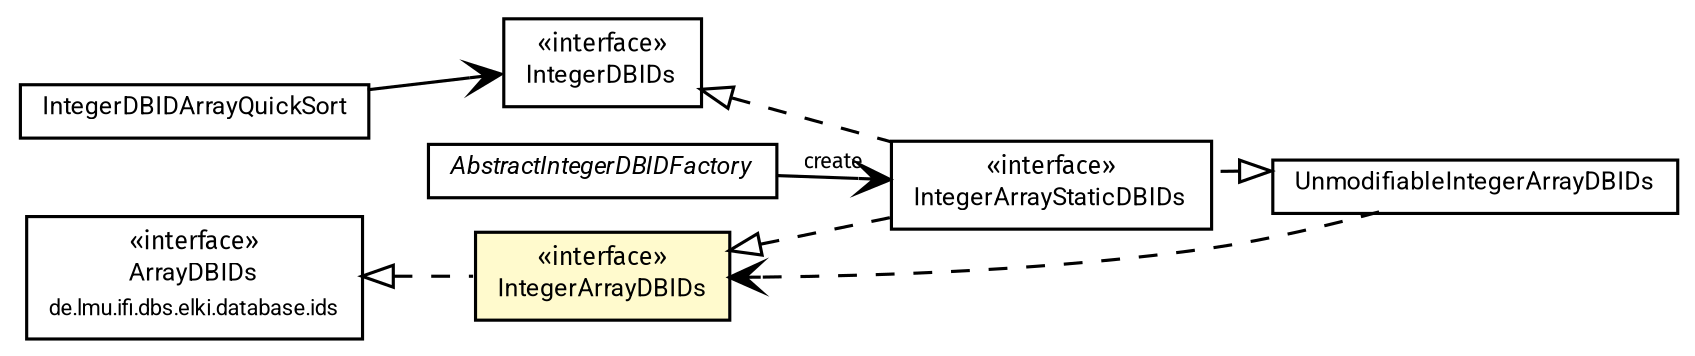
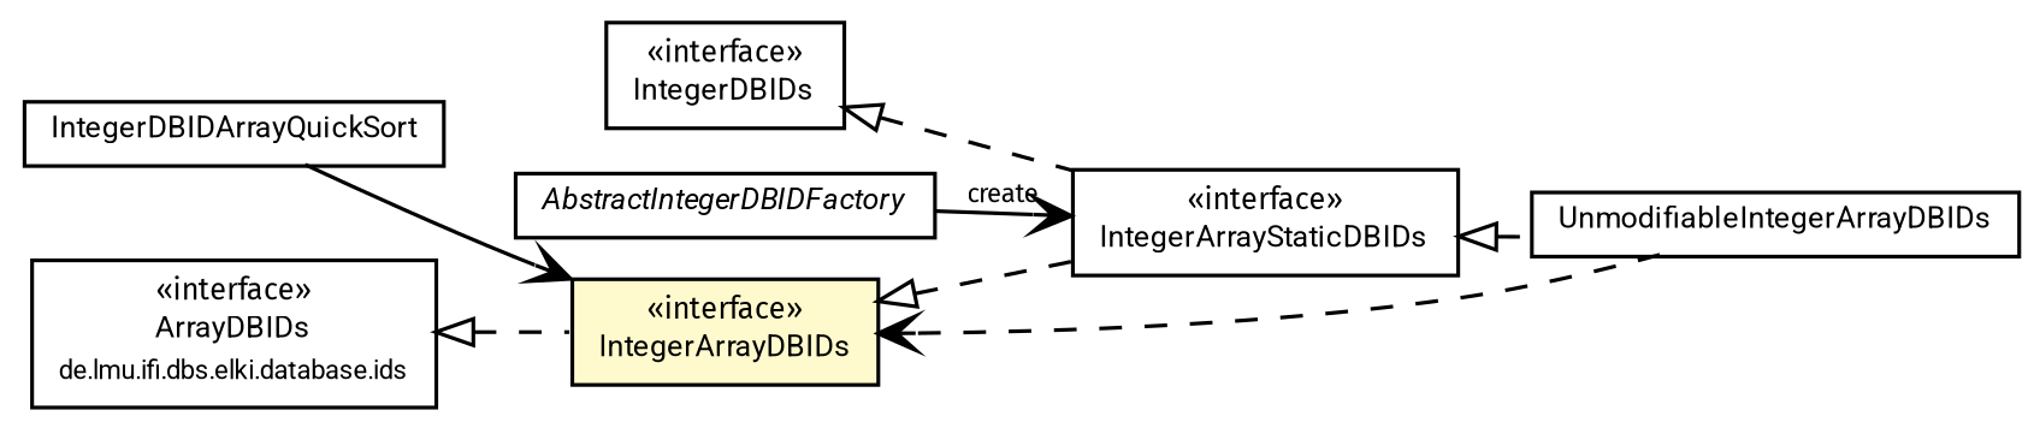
  digraph {
    fontname="Fira Sans"
    nodesep=0.15
    rankdir=LR
    ranksep=0.25
    node [fontcolor=black fontname="Fira Sans" fontsize=8 margin=0 shape=plaintext]
    edge [arrowtail=empty color=black dir=back fontname="Fira Sans" fontsize=7 labelfontname=Roboto labelfontsize=7 style=dashed weight=9]
    n1 [height=0 label=<<table title="de.lmu.ifi.dbs.elki.database.ids.ArrayDBIDs" border="0" cellborder="1" cellspacing="0" cellpadding="2" href="../ArrayDBIDs.html" target="_parent"> 		<tr><td><table border="0" cellspacing="0" cellpadding="1"> 		<tr><td align="center" balign="center"> &#171;interface&#187; </td></tr> 		<tr><td align="center" balign="center"> <font face="Roboto">ArrayDBIDs</font> </td></tr> 		<tr><td align="center" balign="center"> <font face="Roboto" point-size="7.0">de.lmu.ifi.dbs.elki.database.ids</font> </td></tr> 		</table></td></tr> 		</table>> width=0]
    n2 [height=0 label=<<table title="de.lmu.ifi.dbs.elki.database.ids.integer.IntegerArrayDBIDs" border="0" cellborder="1" cellspacing="0" cellpadding="2" bgcolor="lemonChiffon" href="IntegerArrayDBIDs.html" target="_parent"> 		<tr><td><table border="0" cellspacing="0" cellpadding="1"> 		<tr><td align="center" balign="center"> &#171;interface&#187; </td></tr> 		<tr><td align="center" balign="center"> <font face="Roboto">IntegerArrayDBIDs</font> </td></tr> 		</table></td></tr> 		</table>> width=0]
    n3 [height=0 label=<<table title="de.lmu.ifi.dbs.elki.database.ids.integer.IntegerArrayStaticDBIDs" border="0" cellborder="1" cellspacing="0" cellpadding="2" href="IntegerArrayStaticDBIDs.html" target="_parent"> 		<tr><td><table border="0" cellspacing="0" cellpadding="1"> 		<tr><td align="center" balign="center"> &#171;interface&#187; </td></tr> 		<tr><td align="center" balign="center"> <font face="Roboto">IntegerArrayStaticDBIDs</font> </td></tr> 		</table></td></tr> 		</table>> width=0]
    n4 [height=0 label=<<table title="de.lmu.ifi.dbs.elki.database.ids.integer.AbstractIntegerDBIDFactory" border="0" cellborder="1" cellspacing="0" cellpadding="2" href="AbstractIntegerDBIDFactory.html" target="_parent"> 		<tr><td><table border="0" cellspacing="0" cellpadding="1"> 		<tr><td align="center" balign="center"> <font face="Roboto"><i>AbstractIntegerDBIDFactory</i></font> </td></tr> 		</table></td></tr> 		</table>> width=0]
    n5 [height=0 label=<<table title="de.lmu.ifi.dbs.elki.database.ids.integer.UnmodifiableIntegerArrayDBIDs" border="0" cellborder="1" cellspacing="0" cellpadding="2" href="UnmodifiableIntegerArrayDBIDs.html" target="_parent"> 		<tr><td><table border="0" cellspacing="0" cellpadding="1"> 		<tr><td align="center" balign="center"> <font face="Roboto">UnmodifiableIntegerArrayDBIDs</font> </td></tr> 		</table></td></tr> 		</table>> width=0]
    n6 [height=0 label=<<table title="de.lmu.ifi.dbs.elki.database.ids.integer.IntegerDBIDArrayQuickSort" border="0" cellborder="1" cellspacing="0" cellpadding="2" href="IntegerDBIDArrayQuickSort.html" target="_parent"> 		<tr><td><table border="0" cellspacing="0" cellpadding="1"> 		<tr><td align="center" balign="center"> <font face="Roboto">IntegerDBIDArrayQuickSort</font> </td></tr> 		</table></td></tr> 		</table>> width=0]
    n7 [height=0 label=<<table title="de.lmu.ifi.dbs.elki.database.ids.integer.IntegerDBIDs" border="0" cellborder="1" cellspacing="0" cellpadding="2" href="IntegerDBIDs.html" target="_parent"> 		<tr><td><table border="0" cellspacing="0" cellpadding="1"> 		<tr><td align="center" balign="center"> &#171;interface&#187; </td></tr> 		<tr><td align="center" balign="center"> <font face="Roboto">IntegerDBIDs</font> </td></tr> 		</table></td></tr> 		</table>> width=0]
    n1 -> n2
    n2 -> n3
-   n5 -> n3
+   n3 -> n5
    n4 -> n3 [arrowhead=vee label=create weight=1 arrowtail="" dir="" style=""]
    n5 -> n2 [arrowhead=vee weight=2 arrowtail="" dir=""]
-   n6 -> n7 [arrowhead=vee weight=2 arrowtail="" dir="" style=""]
+   n6 -> n2 [arrowhead=vee weight=2 arrowtail="" dir="" style=""]
    n7 -> n3
  }
